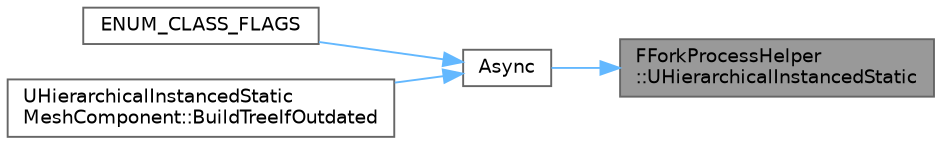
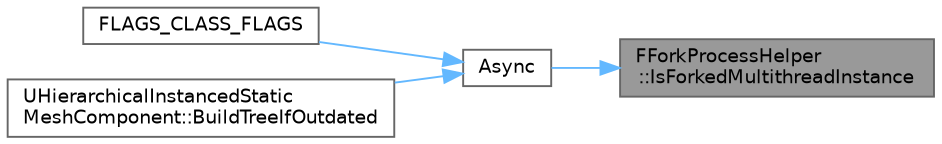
  digraph {
    rankdir=RL
    node [color=grey40 fillcolor=white fontname=Helvetica fontsize=10 shape=box style=filled]
    edge [color=steelblue1 dir=back fontname=Helvetica fontsize=10 labelfontname=Helvetica labelfontsize=10 style=solid]
-   n1 [color=gray40 fillcolor=grey60 fontcolor=black height=0.2 label="FForkProcessHelper\l::UHierarchicalInstancedStatic" width=0.4]
+   n1 [color=gray40 fillcolor=grey60 fontcolor=black height=0.2 label="FForkProcessHelper\l::IsForkedMultithreadInstance" width=0.4]
    n2 [height=0.2 label=Async width=0.4]
-   n3 [height=0.2 label=ENUM_CLASS_FLAGS width=0.4]
+   n3 [height=0.2 label=FLAGS_CLASS_FLAGS width=0.4]
    n4 [height=0.2 label="UHierarchicalInstancedStatic\lMeshComponent::BuildTreeIfOutdated" width=0.4]
    n1 -> n2
    n2 -> n3
    n2 -> n4
  }
